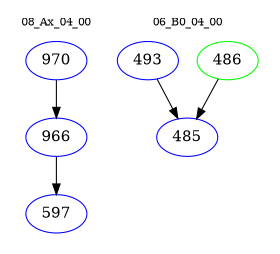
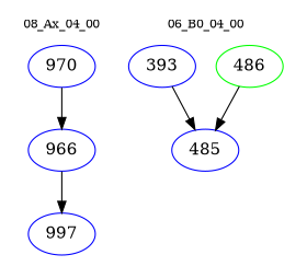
  digraph {
    node [color=blue]
    edge [color=black]
    n1 [label=970]
    n2 [label=966]
-   n3 [label=597]
+   n3 [label=997]
    n4 [color=green label=486]
    n5 [label=485]
-   n6 [label=493]
+   n6 [label=393]
    subgraph cluster_1 {
      color=white
      fontsize=10
      label="08_Ax_04_00"
      n1
      n2
      n3
    }
    subgraph cluster_2 {
      color=white
      fontsize=10
      label="06_B0_04_00"
      n4
      n5
      n6
    }
    n1 -> n2
    n2 -> n3
    n4 -> n5
    n6 -> n5
  }
